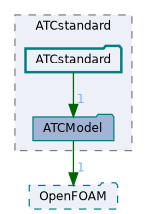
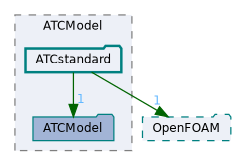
  digraph {
    compound=true
    node [color=teal fillcolor="#edf0f7" fontname=Helvetica fontsize=10 shape=folder]
    edge [color=darkgreen fontcolor=steelblue1 fontname=Helvetica fontsize=10 headlabel=1 labeldistance=1.5 labelfontname=Helvetica labelfontsize=10]
    n1 [fillcolor="#a2b4d6" height=0.2 label=ATCModel style=filled width=0.4]
    n2 [height=0.2 label=ATCstandard style="filled,bold" width=0.4]
    n3 [height=0.2 label=OpenFOAM style="filled,dashed" width=0.4]
    subgraph cluster_1 {
      bgcolor="#edf0f7"
      fontname=Helvetica
      fontsize=10
-     label=ATCstandard
+     label=ATCModel
      pencolor=grey50
      style="filled,dashed"
      n1
      n2
    }
    n2 -> n1
-   n1 -> n3
+   n2 -> n3
  }
